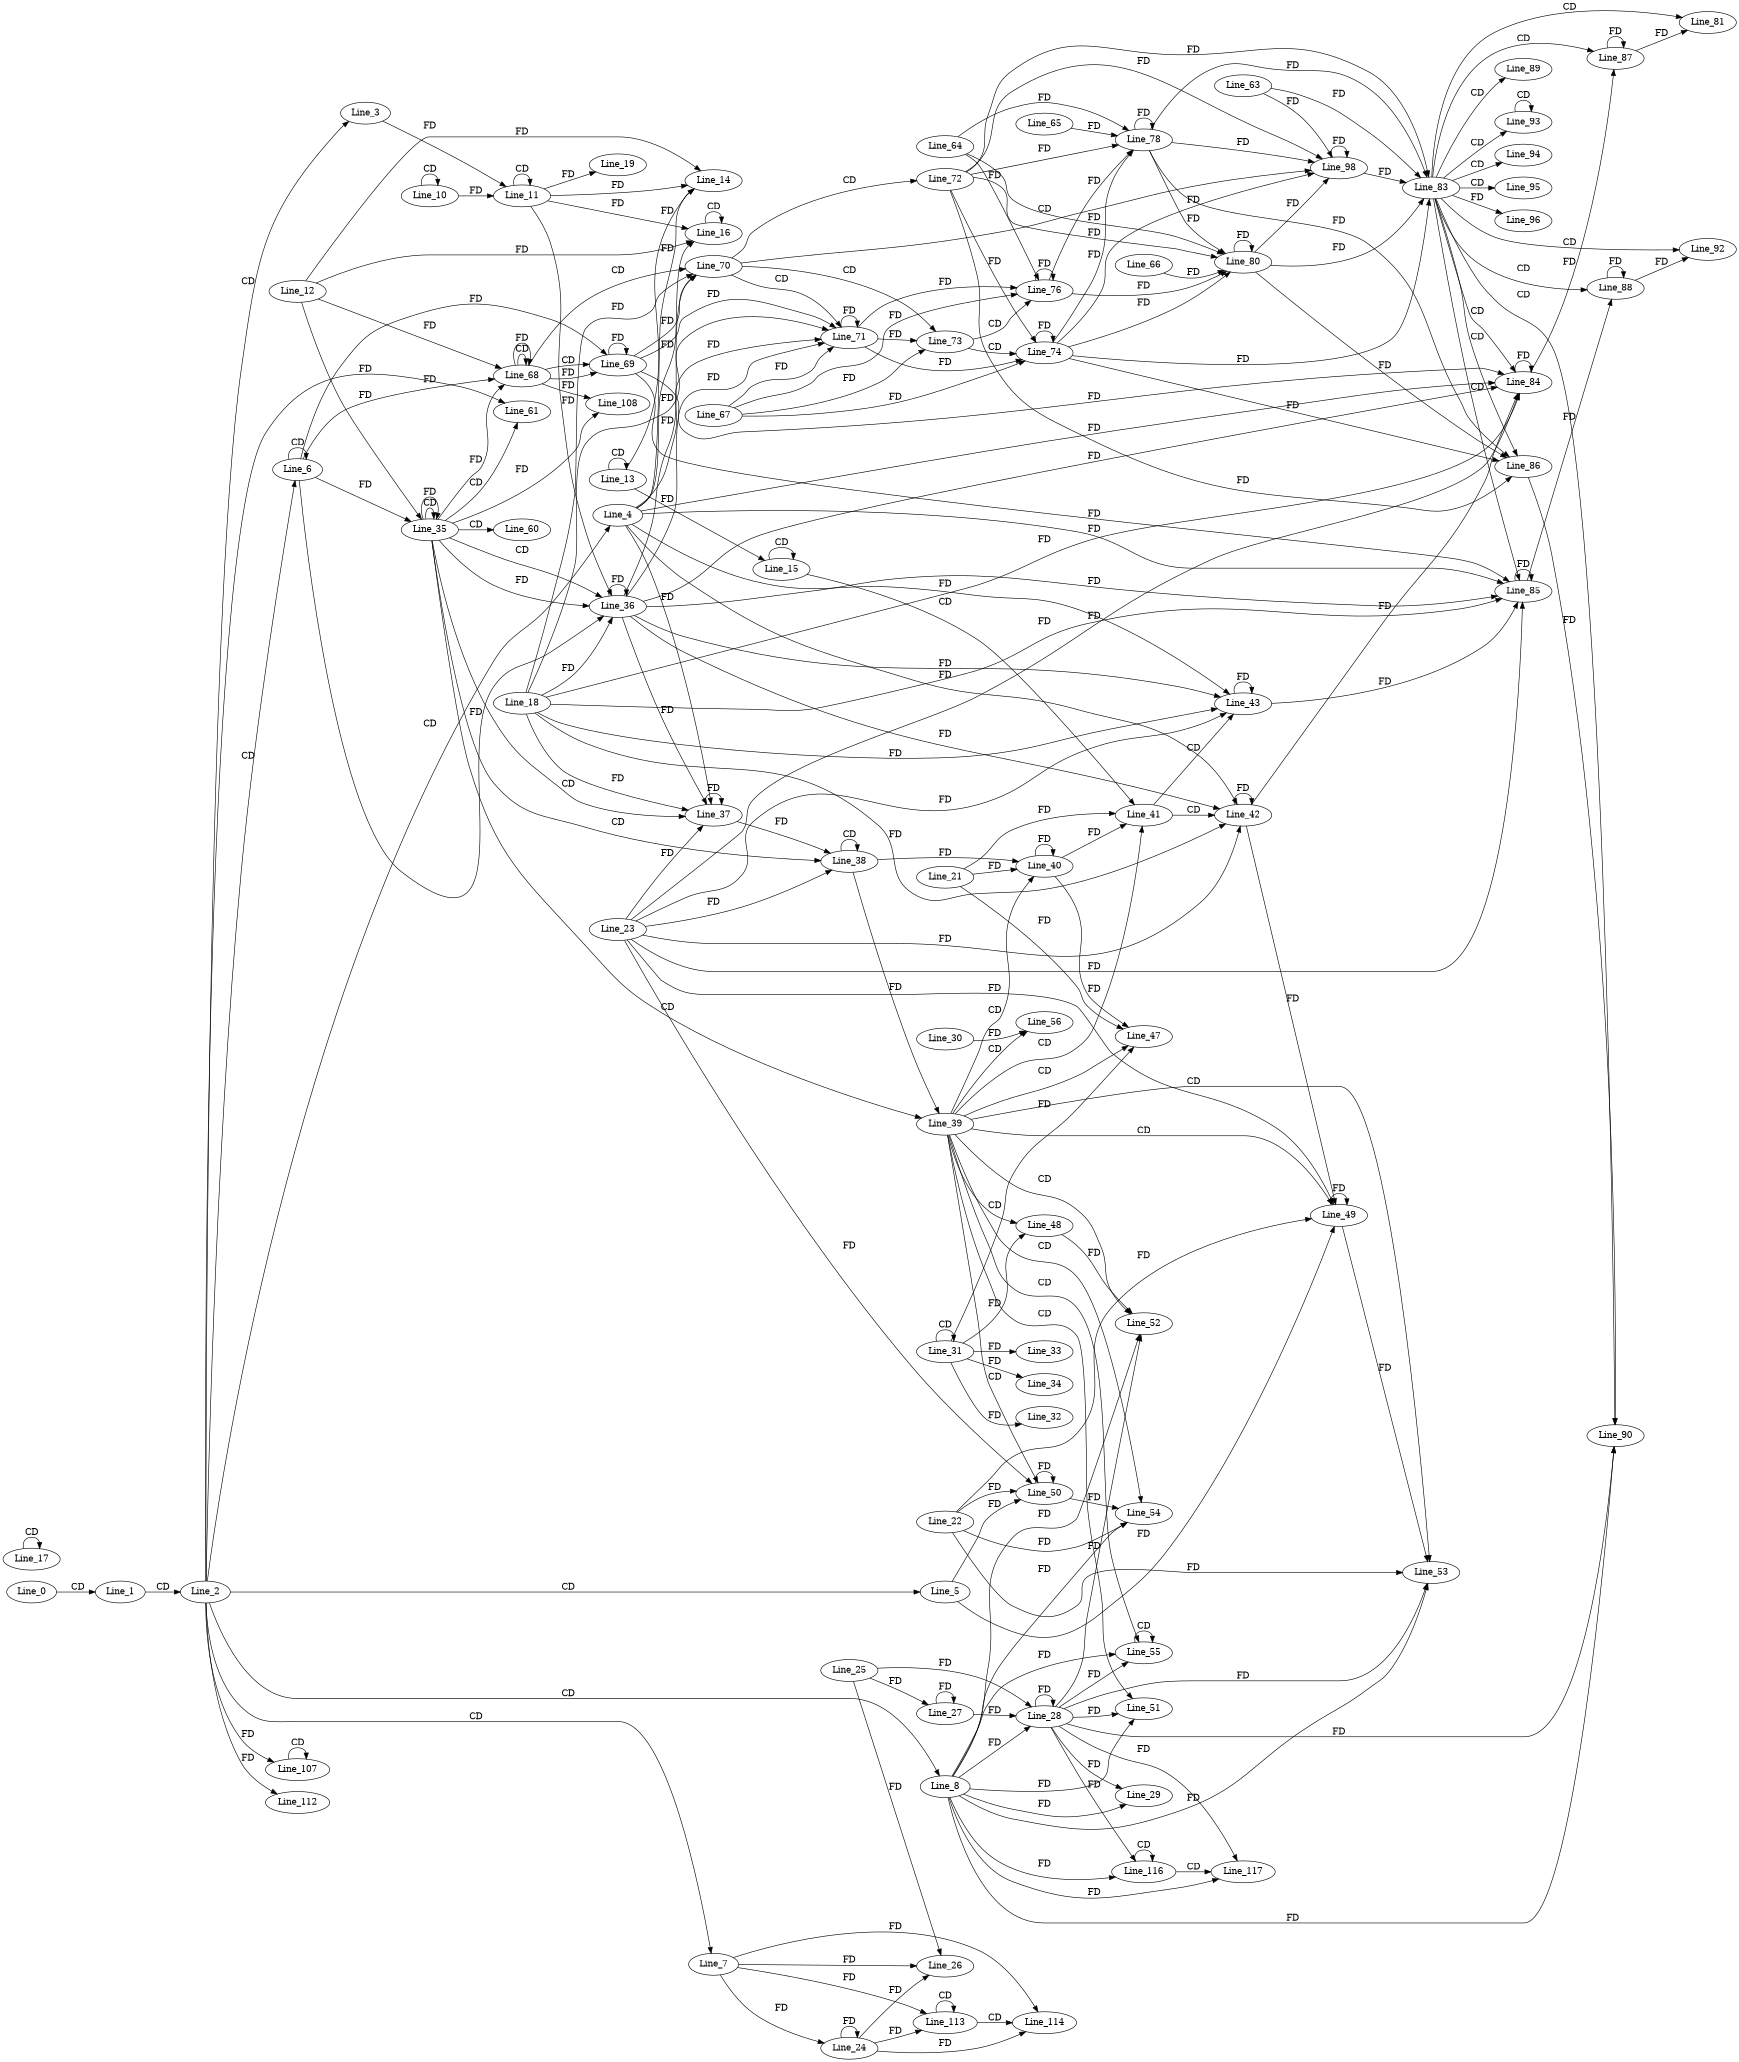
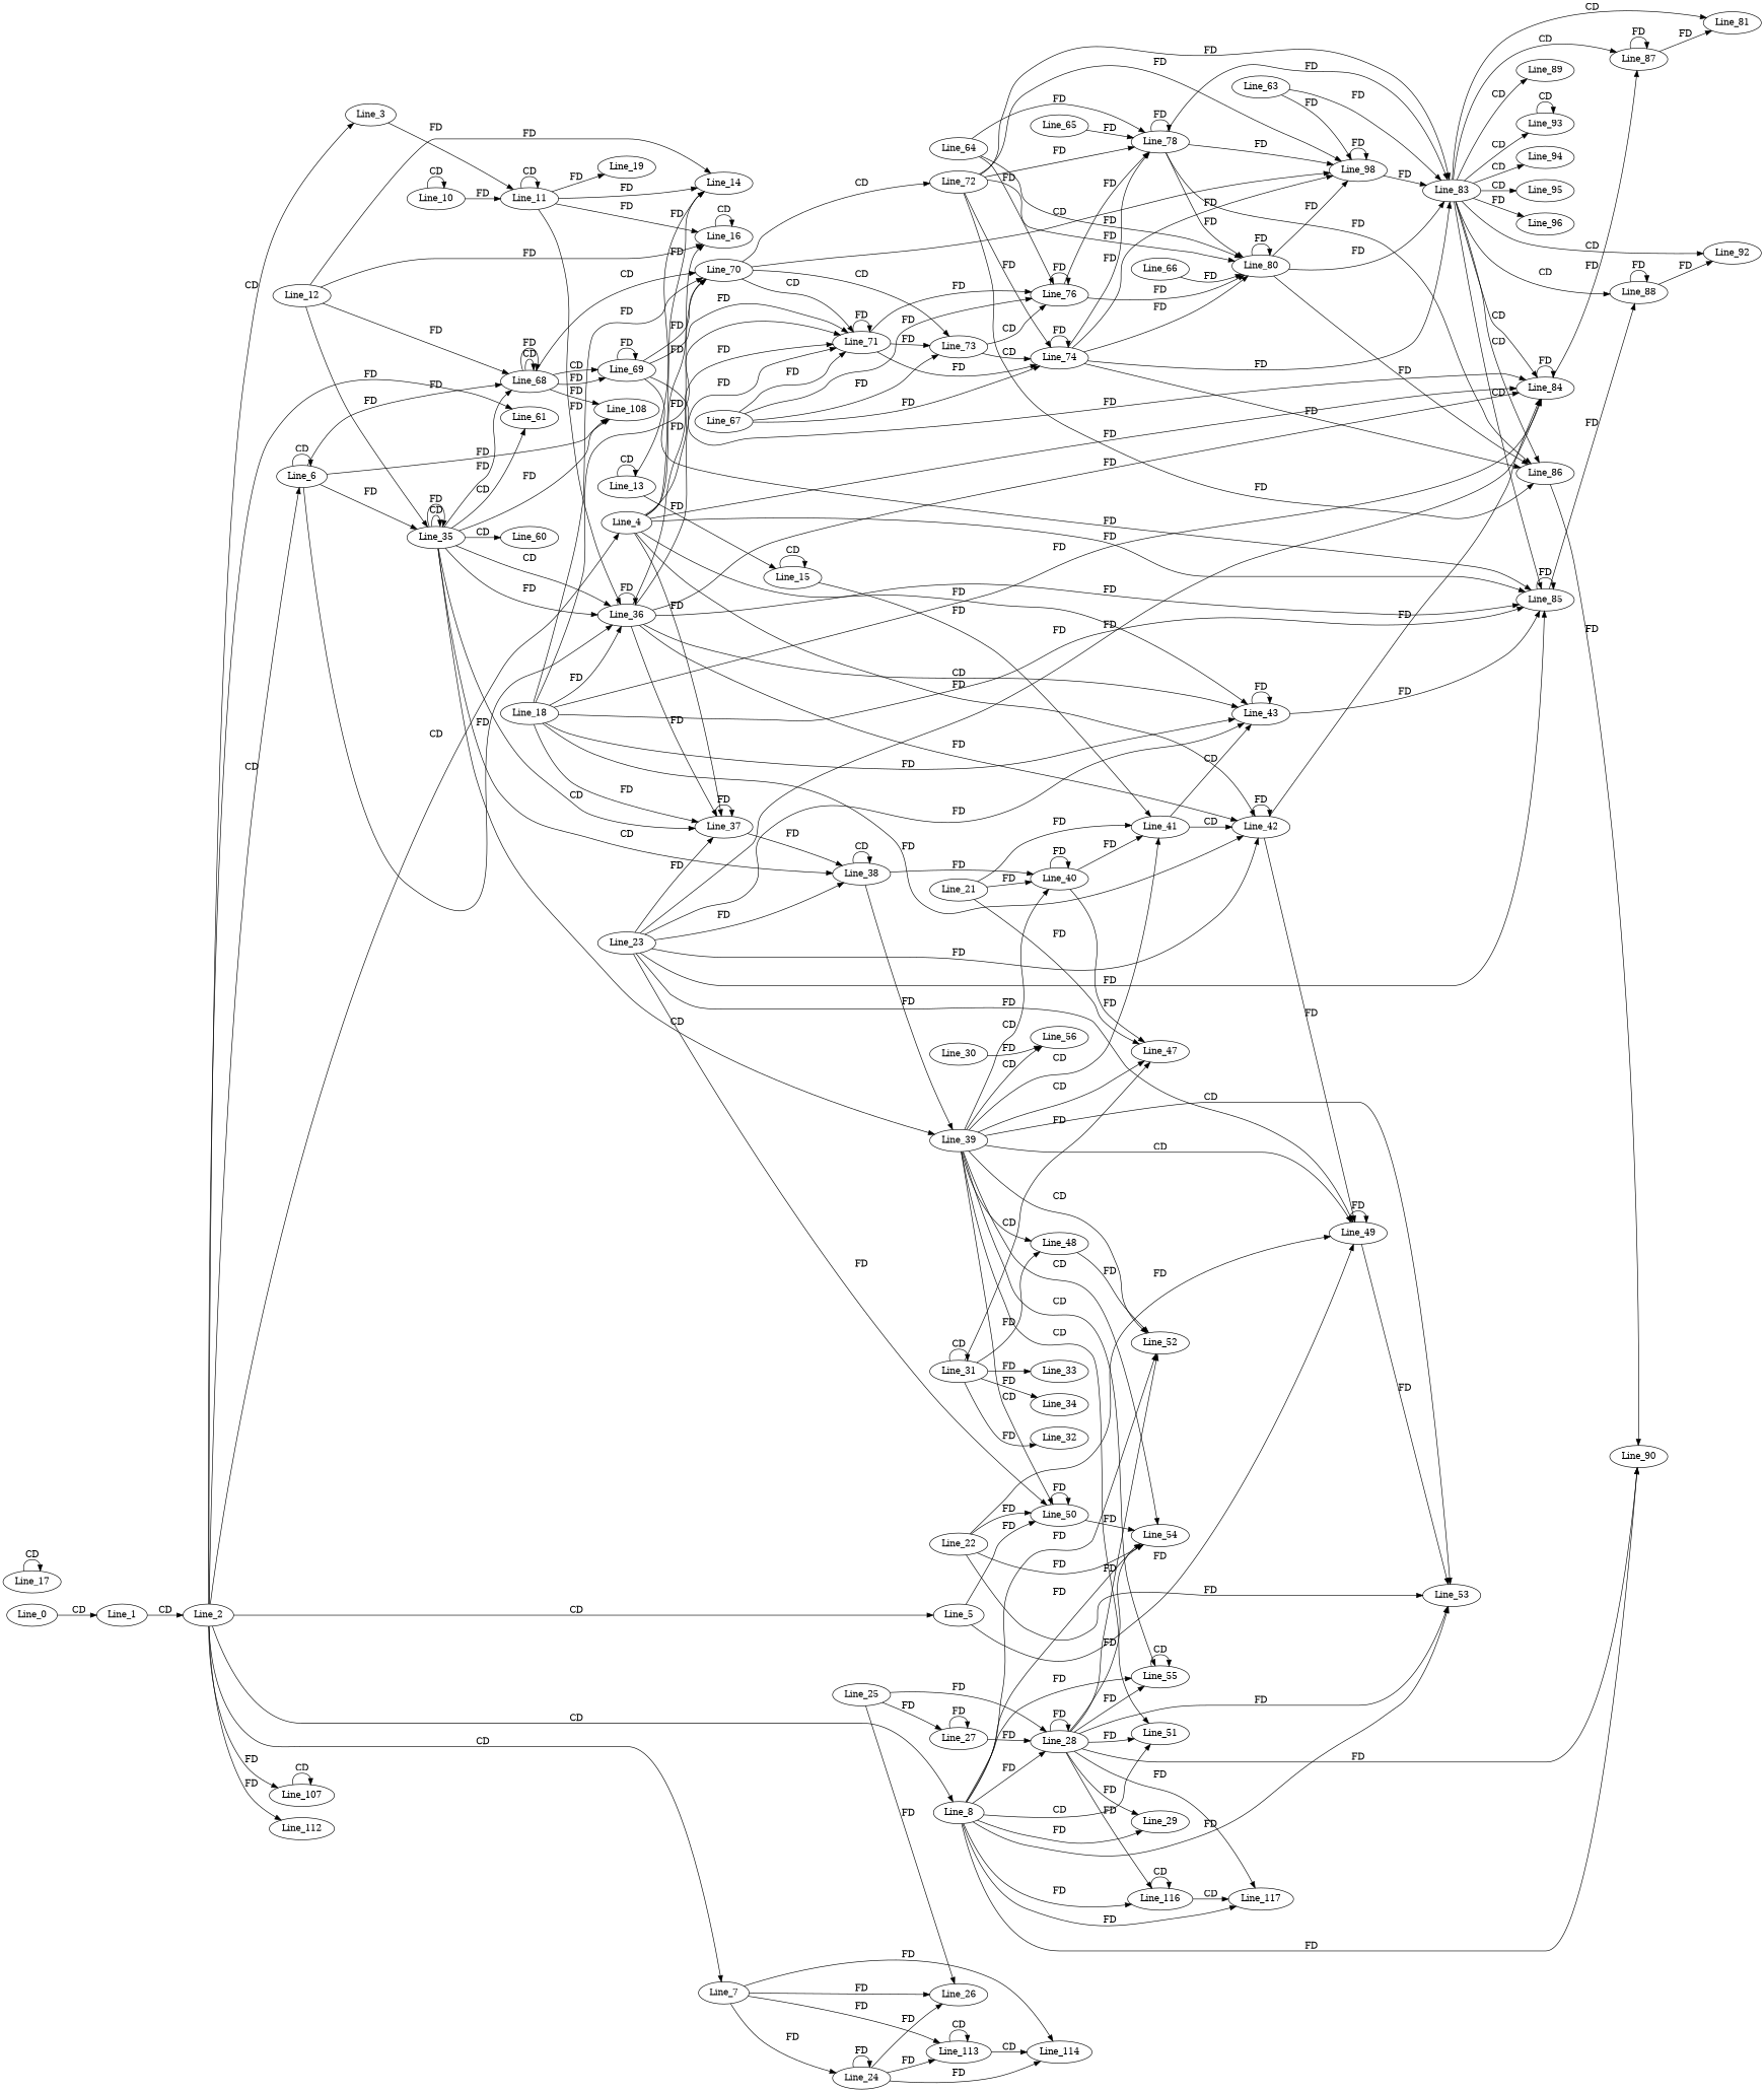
  digraph {
    rankdir=LR
    Line_0
    Line_1
    Line_2
    Line_3
    Line_4
    Line_5
    Line_6
    Line_7
    Line_8
    Line_61
    Line_107
    Line_112
    Line_11
    Line_14
    Line_16
    Line_37
    Line_42
    Line_43
    Line_71
    Line_84
    Line_85
    Line_49
    Line_50
    Line_35
    Line_36
    Line_68
    Line_108
    Line_24
    Line_26
    Line_113
    Line_114
    Line_28
    Line_29
    Line_51
    Line_52
    Line_53
    Line_54
    Line_55
    Line_90
    Line_116
    Line_117
    Line_19
    Line_38
    Line_73
    Line_74
    Line_76
    Line_87
    Line_88
    Line_39
    Line_60
    Line_70
    Line_69
    Line_10
    Line_13
    Line_15
    Line_41
    Line_12
    Line_17
    Line_25
    Line_27
    Line_31
    Line_32
    Line_33
    Line_34
    Line_47
    Line_48
    Line_40
    Line_56
    Line_72
    Line_98
    Line_18
    Line_23
    Line_21
    Line_22
    Line_30
    Line_83
    Line_78
    Line_80
    Line_86
    Line_89
    n81 [label=Line_81]
    Line_92
    Line_93
    Line_94
    Line_95
    Line_96
    Line_67
    Line_64
    Line_65
    Line_66
    Line_63
    Line_0 -> Line_1 [label=CD]
    Line_1 -> Line_2 [label=CD]
    Line_2 -> Line_3 [label=CD]
    Line_2 -> Line_4 [label=CD]
    Line_2 -> Line_5 [label=CD]
    Line_2 -> Line_6 [label=CD]
    Line_2 -> Line_7 [label=CD]
    Line_2 -> Line_8 [label=CD]
    Line_2 -> Line_61 [label=FD]
    Line_2 -> Line_107 [label=FD]
    Line_2 -> Line_112 [label=FD]
    Line_3 -> Line_11 [label=FD]
    Line_4 -> Line_14 [label=FD]
    Line_4 -> Line_16 [label=FD]
    Line_4 -> Line_37 [label=FD]
    Line_4 -> Line_42 [label=FD]
    Line_4 -> Line_43 [label=FD]
    Line_4 -> Line_71 [label=FD]
    Line_4 -> Line_84 [label=FD]
    Line_4 -> Line_85 [label=FD]
    Line_5 -> Line_49 [label=FD]
    Line_5 -> Line_50 [label=FD]
    Line_6 -> Line_6 [label=CD]
    Line_6 -> Line_35 [label=FD]
    Line_6 -> Line_36 [label=FD]
    Line_6 -> Line_68 [label=FD]
-   Line_6 -> Line_69 [label=FD]
+   Line_6 -> Line_108 [label=FD]
    Line_7 -> Line_24 [label=FD]
    Line_7 -> Line_26 [label=FD]
    Line_7 -> Line_113 [label=FD]
    Line_7 -> Line_114 [label=FD]
    Line_8 -> Line_28 [label=FD]
    Line_8 -> Line_29 [label=FD]
-   Line_8 -> Line_51 [label=FD]
+   Line_8 -> Line_51 [label=CD]
    Line_8 -> Line_52 [label=FD]
    Line_8 -> Line_53 [label=FD]
    Line_8 -> Line_54 [label=FD]
    Line_8 -> Line_55 [label=FD]
    Line_8 -> Line_90 [label=FD]
    Line_8 -> Line_116 [label=FD]
    Line_8 -> Line_117 [label=FD]
    Line_107 -> Line_107 [label=CD]
    Line_11 -> Line_11 [label=CD]
    Line_11 -> Line_14 [label=FD]
    Line_11 -> Line_16 [label=FD]
    Line_11 -> Line_36 [label=FD]
    Line_11 -> Line_19 [label=FD]
    Line_16 -> Line_16 [label=CD]
    Line_37 -> Line_37 [label=FD]
    Line_37 -> Line_38 [label=FD]
    Line_42 -> Line_42 [label=FD]
    Line_42 -> Line_84 [label=FD]
    Line_42 -> Line_49 [label=FD]
    Line_43 -> Line_43 [label=FD]
    Line_43 -> Line_85 [label=FD]
    Line_71 -> Line_71 [label=FD]
    Line_71 -> Line_73 [label=FD]
    Line_71 -> Line_74 [label=FD]
    Line_71 -> Line_76 [label=FD]
    Line_84 -> Line_84 [label=FD]
    Line_84 -> Line_87 [label=FD]
    Line_85 -> Line_85 [label=FD]
    Line_85 -> Line_88 [label=FD]
    Line_49 -> Line_49 [label=FD]
    Line_49 -> Line_53 [label=FD]
    Line_50 -> Line_50 [label=FD]
    Line_50 -> Line_54 [label=FD]
    Line_35 -> Line_61 [label=CD]
    Line_35 -> Line_37 [label=CD]
    Line_35 -> Line_35 [label=CD]
    Line_35 -> Line_35 [label=FD]
    Line_35 -> Line_36 [label=CD]
    Line_35 -> Line_36 [label=FD]
    Line_35 -> Line_68 [label=FD]
    Line_35 -> Line_108 [label=FD]
    Line_35 -> Line_38 [label=CD]
    Line_35 -> Line_39 [label=CD]
    Line_35 -> Line_60 [label=CD]
    Line_36 -> Line_37 [label=FD]
    Line_36 -> Line_42 [label=FD]
-   Line_36 -> Line_43 [label=FD]
+   Line_36 -> Line_43 [label=CD]
    Line_36 -> Line_71 [label=FD]
    Line_36 -> Line_84 [label=FD]
    Line_36 -> Line_85 [label=FD]
    Line_36 -> Line_36 [label=FD]
    Line_36 -> Line_70 [label=FD]
    Line_68 -> Line_68 [label=CD]
    Line_68 -> Line_68 [label=FD]
    Line_68 -> Line_108 [label=FD]
    Line_68 -> Line_70 [label=CD]
    Line_68 -> Line_69 [label=CD]
    Line_68 -> Line_69 [label=FD]
    Line_24 -> Line_24 [label=FD]
    Line_24 -> Line_26 [label=FD]
    Line_24 -> Line_113 [label=FD]
    Line_24 -> Line_114 [label=FD]
    Line_113 -> Line_113 [label=CD]
    Line_113 -> Line_114 [label=CD]
    Line_28 -> Line_28 [label=FD]
    Line_28 -> Line_29 [label=FD]
    Line_28 -> Line_51 [label=FD]
    Line_28 -> Line_52 [label=FD]
    Line_28 -> Line_53 [label=FD]
+   Line_28 -> Line_54 [label=FD]
    Line_28 -> Line_55 [label=FD]
    Line_28 -> Line_90 [label=FD]
    Line_28 -> Line_116 [label=FD]
    Line_28 -> Line_117 [label=FD]
    Line_55 -> Line_55 [label=CD]
    Line_116 -> Line_116 [label=CD]
    Line_116 -> Line_117 [label=CD]
    Line_38 -> Line_38 [label=CD]
    Line_38 -> Line_39 [label=FD]
    Line_38 -> Line_40 [label=FD]
    Line_73 -> Line_74 [label=CD]
    Line_73 -> Line_76 [label=CD]
    Line_74 -> Line_74 [label=FD]
    Line_74 -> Line_98 [label=FD]
    Line_74 -> Line_83 [label=FD]
    Line_74 -> Line_78 [label=FD]
    Line_74 -> Line_80 [label=FD]
    Line_74 -> Line_86 [label=FD]
    Line_76 -> Line_76 [label=FD]
    Line_76 -> Line_78 [label=FD]
    Line_76 -> Line_80 [label=FD]
    Line_87 -> Line_87 [label=FD]
    Line_87 -> n81 [label=FD]
    Line_88 -> Line_88 [label=FD]
    Line_88 -> Line_92 [label=FD]
    Line_39 -> Line_49 [label=CD]
    Line_39 -> Line_50 [label=CD]
    Line_39 -> Line_51 [label=CD]
    Line_39 -> Line_52 [label=CD]
    Line_39 -> Line_53 [label=CD]
    Line_39 -> Line_54 [label=CD]
    Line_39 -> Line_55 [label=CD]
    Line_39 -> Line_41 [label=CD]
    Line_39 -> Line_47 [label=CD]
    Line_39 -> Line_48 [label=CD]
    Line_39 -> Line_40 [label=CD]
    Line_39 -> Line_56 [label=CD]
    Line_70 -> Line_71 [label=CD]
    Line_70 -> Line_73 [label=CD]
    Line_70 -> Line_72 [label=CD]
    Line_70 -> Line_98 [label=CD]
    Line_69 -> Line_71 [label=FD]
    Line_69 -> Line_84 [label=FD]
    Line_69 -> Line_85 [label=FD]
    Line_69 -> Line_70 [label=FD]
    Line_69 -> Line_69 [label=FD]
    Line_10 -> Line_11 [label=FD]
    Line_10 -> Line_10 [label=CD]
    Line_13 -> Line_14 [label=FD]
    Line_13 -> Line_13 [label=CD]
    Line_13 -> Line_15 [label=FD]
    Line_15 -> Line_15 [label=CD]
-   Line_15 -> Line_41 [label=CD]
+   Line_15 -> Line_41 [label=FD]
    Line_41 -> Line_42 [label=CD]
    Line_41 -> Line_43 [label=CD]
    Line_12 -> Line_14 [label=FD]
    Line_12 -> Line_16 [label=FD]
    Line_12 -> Line_35 [label=FD]
    Line_12 -> Line_68 [label=FD]
    Line_17 -> Line_17 [label=CD]
    Line_25 -> Line_26 [label=FD]
    Line_25 -> Line_28 [label=FD]
    Line_25 -> Line_27 [label=FD]
    Line_27 -> Line_28 [label=FD]
    Line_27 -> Line_27 [label=FD]
    Line_31 -> Line_31 [label=CD]
    Line_31 -> Line_32 [label=FD]
    Line_31 -> Line_33 [label=FD]
    Line_31 -> Line_34 [label=FD]
    Line_31 -> Line_47 [label=FD]
    Line_31 -> Line_48 [label=FD]
    Line_48 -> Line_52 [label=FD]
    Line_40 -> Line_41 [label=FD]
    Line_40 -> Line_47 [label=FD]
    Line_40 -> Line_40 [label=FD]
    Line_72 -> Line_74 [label=FD]
    Line_72 -> Line_98 [label=FD]
    Line_72 -> Line_83 [label=FD]
    Line_72 -> Line_78 [label=FD]
    Line_72 -> Line_80 [label=FD]
    Line_72 -> Line_86 [label=FD]
    Line_98 -> Line_98 [label=FD]
    Line_98 -> Line_83 [label=FD]
    Line_18 -> Line_37 [label=FD]
    Line_18 -> Line_42 [label=FD]
    Line_18 -> Line_43 [label=FD]
    Line_18 -> Line_71 [label=FD]
    Line_18 -> Line_84 [label=FD]
    Line_18 -> Line_85 [label=FD]
    Line_18 -> Line_36 [label=FD]
    Line_18 -> Line_70 [label=FD]
    Line_23 -> Line_37 [label=FD]
    Line_23 -> Line_42 [label=FD]
    Line_23 -> Line_43 [label=FD]
    Line_23 -> Line_84 [label=FD]
    Line_23 -> Line_85 [label=FD]
    Line_23 -> Line_49 [label=FD]
    Line_23 -> Line_50 [label=FD]
    Line_23 -> Line_38 [label=FD]
    Line_21 -> Line_41 [label=FD]
    Line_21 -> Line_47 [label=FD]
    Line_21 -> Line_40 [label=FD]
    Line_22 -> Line_49 [label=FD]
    Line_22 -> Line_50 [label=FD]
    Line_22 -> Line_53 [label=FD]
    Line_22 -> Line_54 [label=FD]
    Line_30 -> Line_56 [label=FD]
    Line_83 -> Line_84 [label=CD]
    Line_83 -> Line_85 [label=CD]
-   Line_83 -> Line_90 [label=CD]
    Line_83 -> Line_87 [label=CD]
    Line_83 -> Line_88 [label=CD]
    Line_83 -> Line_86 [label=CD]
    Line_83 -> Line_89 [label=CD]
    Line_83 -> n81 [label=CD]
    Line_83 -> Line_92 [label=CD]
    Line_83 -> Line_93 [label=CD]
    Line_83 -> Line_94 [label=CD]
    Line_83 -> Line_95 [label=CD]
    Line_83 -> Line_96 [label=FD]
    Line_78 -> Line_98 [label=FD]
    Line_78 -> Line_83 [label=FD]
    Line_78 -> Line_78 [label=FD]
    Line_78 -> Line_80 [label=FD]
    Line_78 -> Line_86 [label=FD]
    Line_80 -> Line_98 [label=FD]
    Line_80 -> Line_83 [label=FD]
    Line_80 -> Line_80 [label=FD]
    Line_80 -> Line_86 [label=FD]
    Line_86 -> Line_90 [label=FD]
    Line_93 -> Line_93 [label=CD]
    Line_67 -> Line_71 [label=FD]
    Line_67 -> Line_73 [label=FD]
    Line_67 -> Line_74 [label=FD]
    Line_67 -> Line_76 [label=FD]
    Line_64 -> Line_76 [label=FD]
    Line_64 -> Line_78 [label=FD]
    Line_64 -> Line_80 [label=FD]
    Line_65 -> Line_78 [label=FD]
    Line_66 -> Line_80 [label=FD]
    Line_63 -> Line_98 [label=FD]
    Line_63 -> Line_83 [label=FD]
  }
